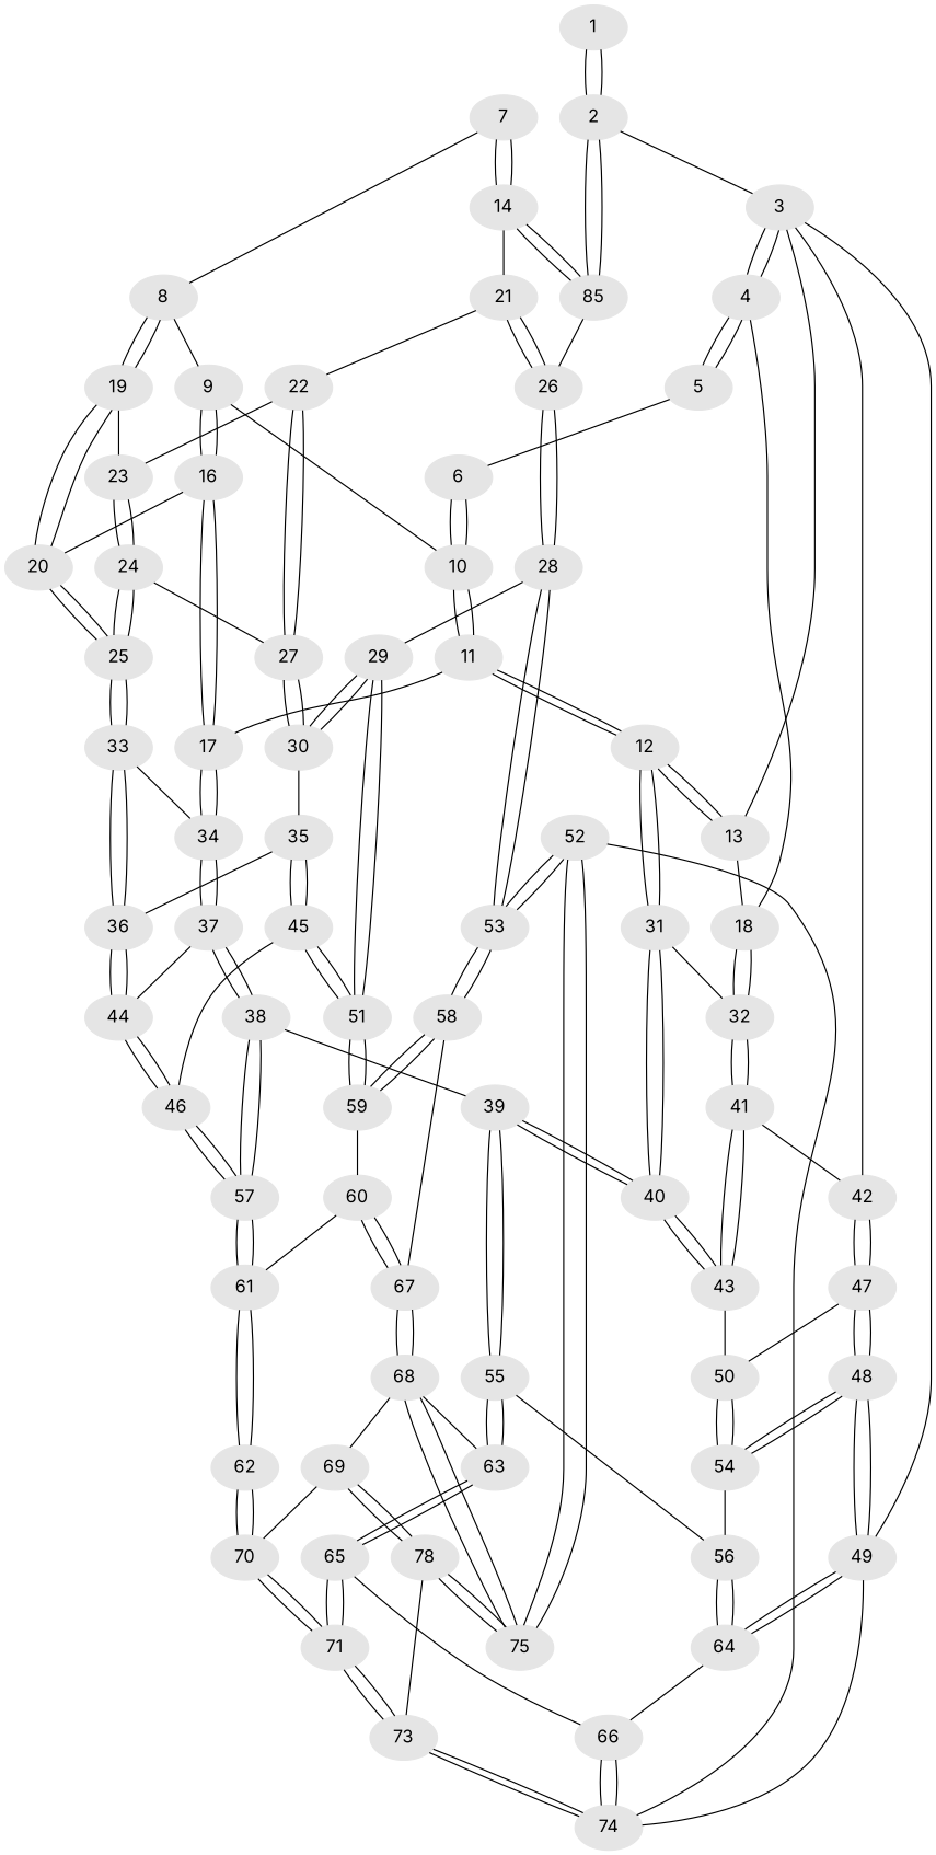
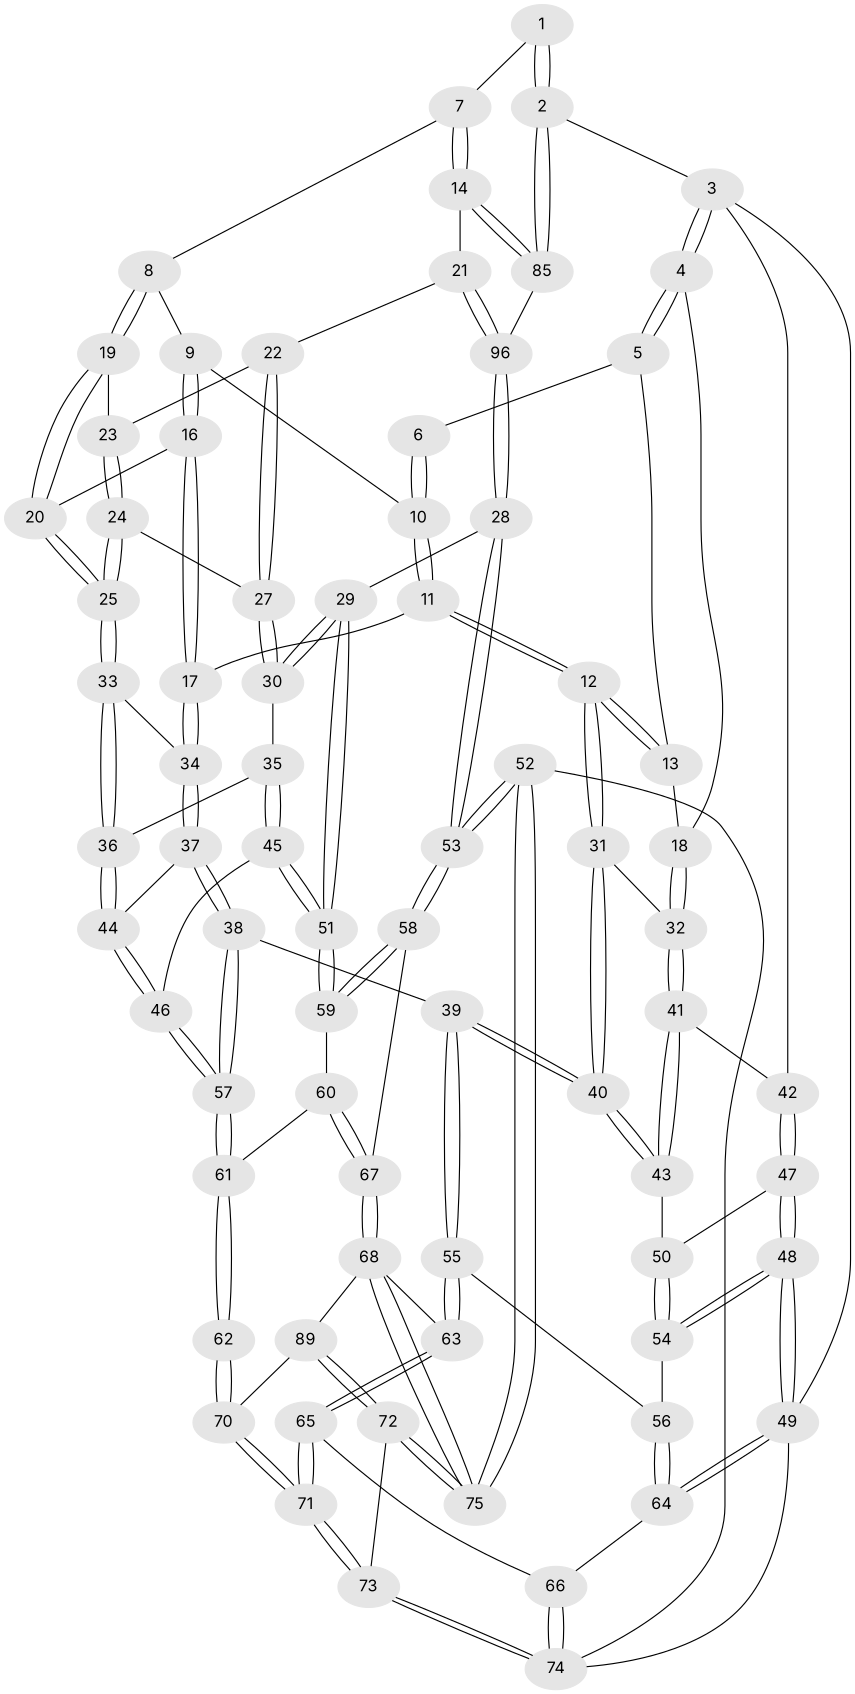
  graph {
    fontname=Inter
    node [color=gray90 fontname=Inter style=filled]
    edge [fontname=Inter]
    1
    2
    7
    3
    n5 [label=85]
    8
    14
    4
    42
    49
-   26
+   26 [label=96]
    52
    53
    74
    75
    5
    18
    47
    64
    6
    13
    32
    10
    11
    9
    19
    21
    16
    20
    23
    17
    12
    31
    34
    40
    22
    28
    25
    37
    41
    24
    33
    27
    30
    36
    29
    35
    51
    58
    59
    45
    43
    44
    38
    46
    39
    57
    55
    61
    56
    63
    50
    48
    54
    66
    60
    67
    65
    62
    68
    70
    71
    73
-   69
-   72 [label=78]
+   69 [label=89]
+   72
    1 -- 2
    1 -- 2
+   1 -- 7
    2 -- 3
    2 -- n5
    2 -- n5
    7 -- 8
    7 -- 14
    7 -- 14
    3 -- 4
    3 -- 4
    3 -- 42
    3 -- 49
    n5 -- 26
    8 -- 9
    8 -- 19
    8 -- 19
    14 -- n5
    14 -- n5
    14 -- 21
    4 -- 5
    4 -- 5
    4 -- 18
    42 -- 47
    42 -- 47
    49 -- 74
    49 -- 64
    49 -- 64
    26 -- 28
    26 -- 28
    52 -- 53
    52 -- 53
    52 -- 74
    52 -- 75
    52 -- 75
    53 -- 58
    53 -- 58
    5 -- 6
-   3 -- 13
+   5 -- 13
    18 -- 32
    18 -- 32
    47 -- 50
    47 -- 48
    47 -- 48
    64 -- 66
    6 -- 10
    6 -- 10
    13 -- 18
    32 -- 41
    32 -- 41
    10 -- 11
    10 -- 11
    11 -- 17
    11 -- 12
    11 -- 12
    9 -- 10
    9 -- 16
    9 -- 16
    19 -- 20
    19 -- 20
    19 -- 23
    21 -- 26
    21 -- 26
    21 -- 22
    16 -- 20
    16 -- 17
    16 -- 17
    20 -- 25
    20 -- 25
    23 -- 24
    23 -- 24
    17 -- 34
    17 -- 34
    12 -- 13
    12 -- 13
    12 -- 31
    12 -- 31
    31 -- 32
    31 -- 40
    31 -- 40
    34 -- 37
    34 -- 37
    40 -- 43
    40 -- 43
    22 -- 23
    22 -- 27
    22 -- 27
    28 -- 53
    28 -- 53
    28 -- 29
    25 -- 33
    25 -- 33
    37 -- 44
    37 -- 38
    37 -- 38
    41 -- 42
    41 -- 43
    41 -- 43
    24 -- 25
    24 -- 25
    24 -- 27
    33 -- 34
    33 -- 36
    33 -- 36
    27 -- 30
    27 -- 30
    30 -- 35
    36 -- 44
    36 -- 44
    29 -- 30
    29 -- 30
    29 -- 51
    29 -- 51
    35 -- 36
    35 -- 45
    35 -- 45
    51 -- 59
    51 -- 59
    58 -- 59
    58 -- 59
    58 -- 67
    59 -- 60
    45 -- 51
    45 -- 51
    45 -- 46
    43 -- 50
    44 -- 46
    44 -- 46
    38 -- 39
    38 -- 57
    38 -- 57
    46 -- 57
    46 -- 57
    39 -- 40
    39 -- 40
    39 -- 55
    39 -- 55
    57 -- 61
    57 -- 61
    55 -- 56
    55 -- 63
    55 -- 63
    61 -- 62
    61 -- 62
    56 -- 64
    56 -- 64
    63 -- 65
    63 -- 65
    50 -- 54
    50 -- 54
    48 -- 49
    48 -- 49
    48 -- 54
    48 -- 54
    54 -- 56
    66 -- 74
    66 -- 74
    60 -- 61
    60 -- 67
    60 -- 67
    67 -- 68
    67 -- 68
    65 -- 66
    65 -- 71
    65 -- 71
    62 -- 70
    62 -- 70
    68 -- 75
    68 -- 75
    68 -- 63
    68 -- 69
    70 -- 71
    70 -- 71
    71 -- 73
    71 -- 73
    73 -- 74
    73 -- 74
    69 -- 70
    69 -- 72
    69 -- 72
    72 -- 75
    72 -- 75
    72 -- 73
  }
